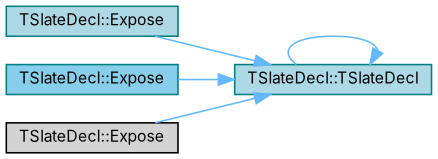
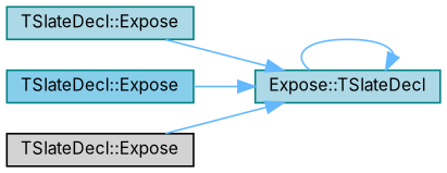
  digraph {
    rankdir=RL
    fontname=Inter
    node [color=teal fillcolor=lightblue fontname=Inter fontsize=10 shape=box style=filled]
    edge [color=steelblue1 dir=back fontname=Inter fontsize=10 labelfontname=Helvetica labelfontsize=10 style=solid]
-   n1 [fontcolor=black height=0.2 label="TSlateDecl::TSlateDecl" width=0.4]
+   n1 [fontcolor=black height=0.2 label="Expose::TSlateDecl" width=0.4]
    n2 [height=0.2 label="TSlateDecl::Expose" width=0.4]
    n3 [fillcolor=skyblue height=0.2 label="TSlateDecl::Expose" width=0.4]
    n4 [color=black fillcolor=lightgrey height=0.2 label="TSlateDecl::Expose" width=0.4]
    n1 -> n1
    n1 -> n2
    n1 -> n3
    n1 -> n4
  }
